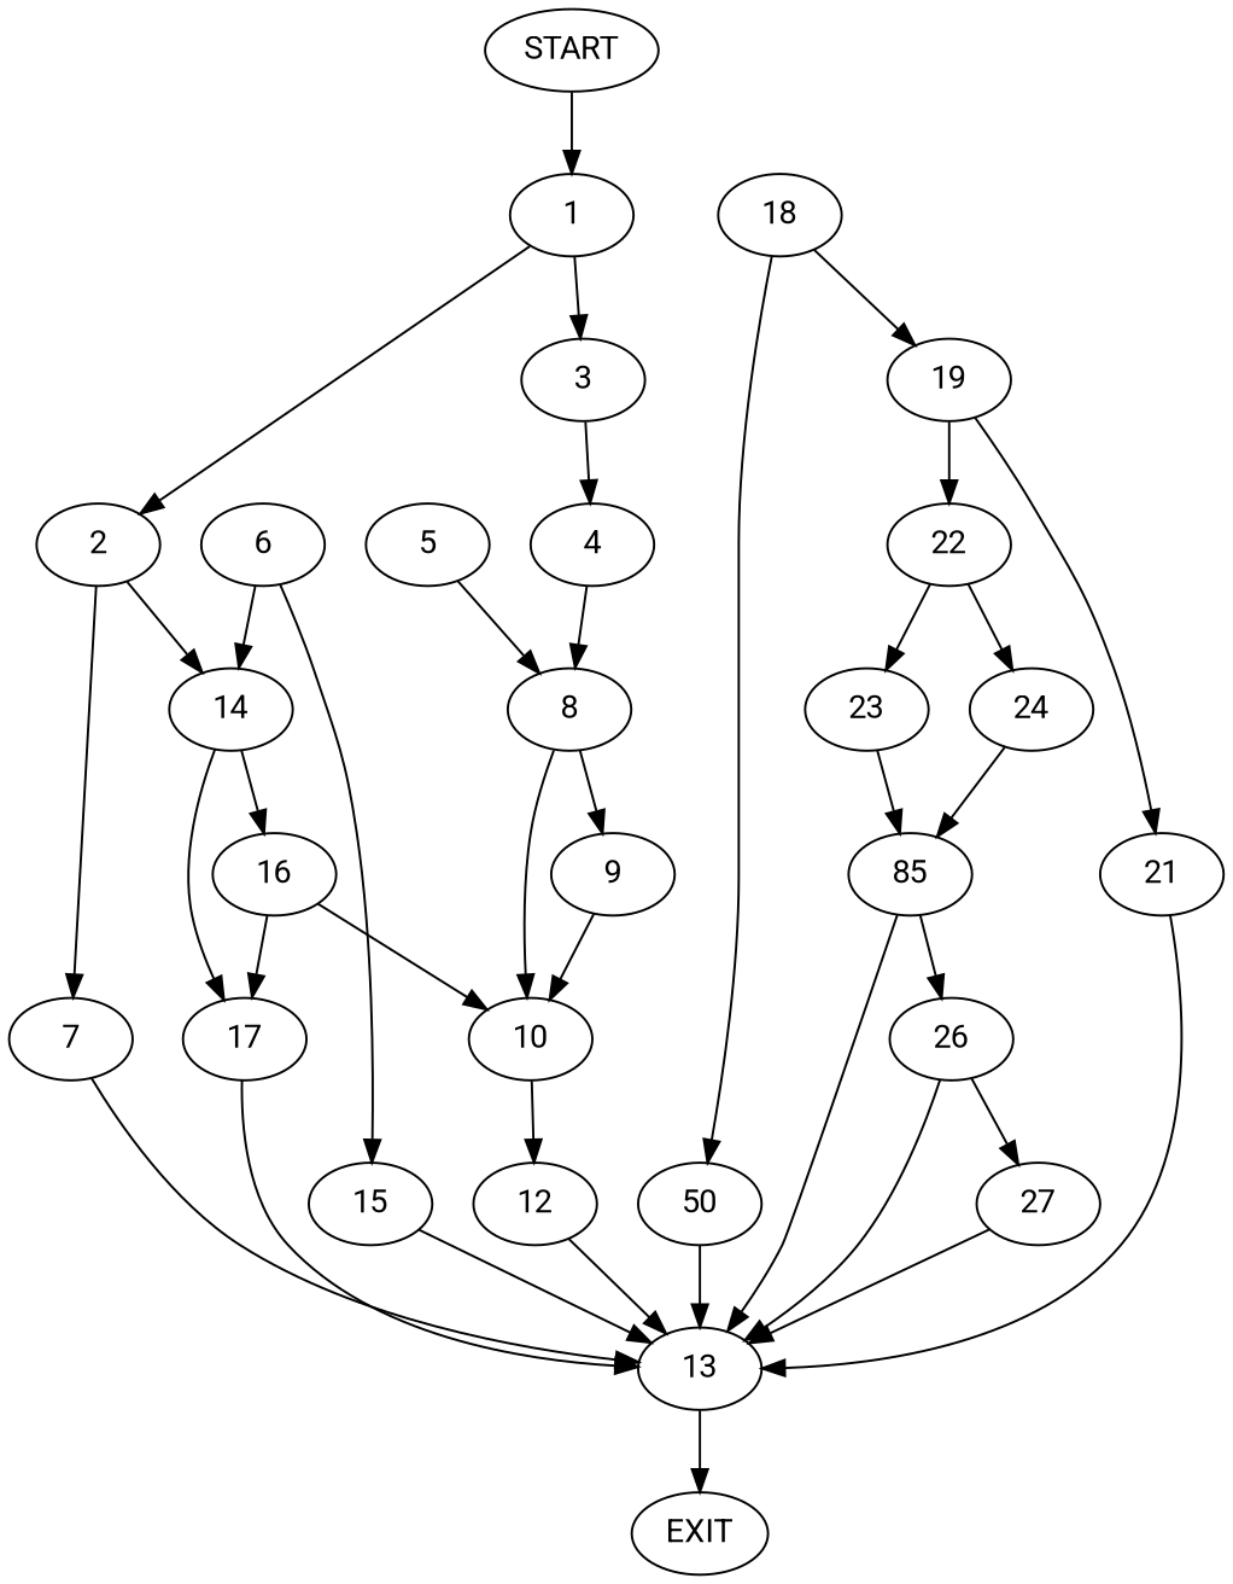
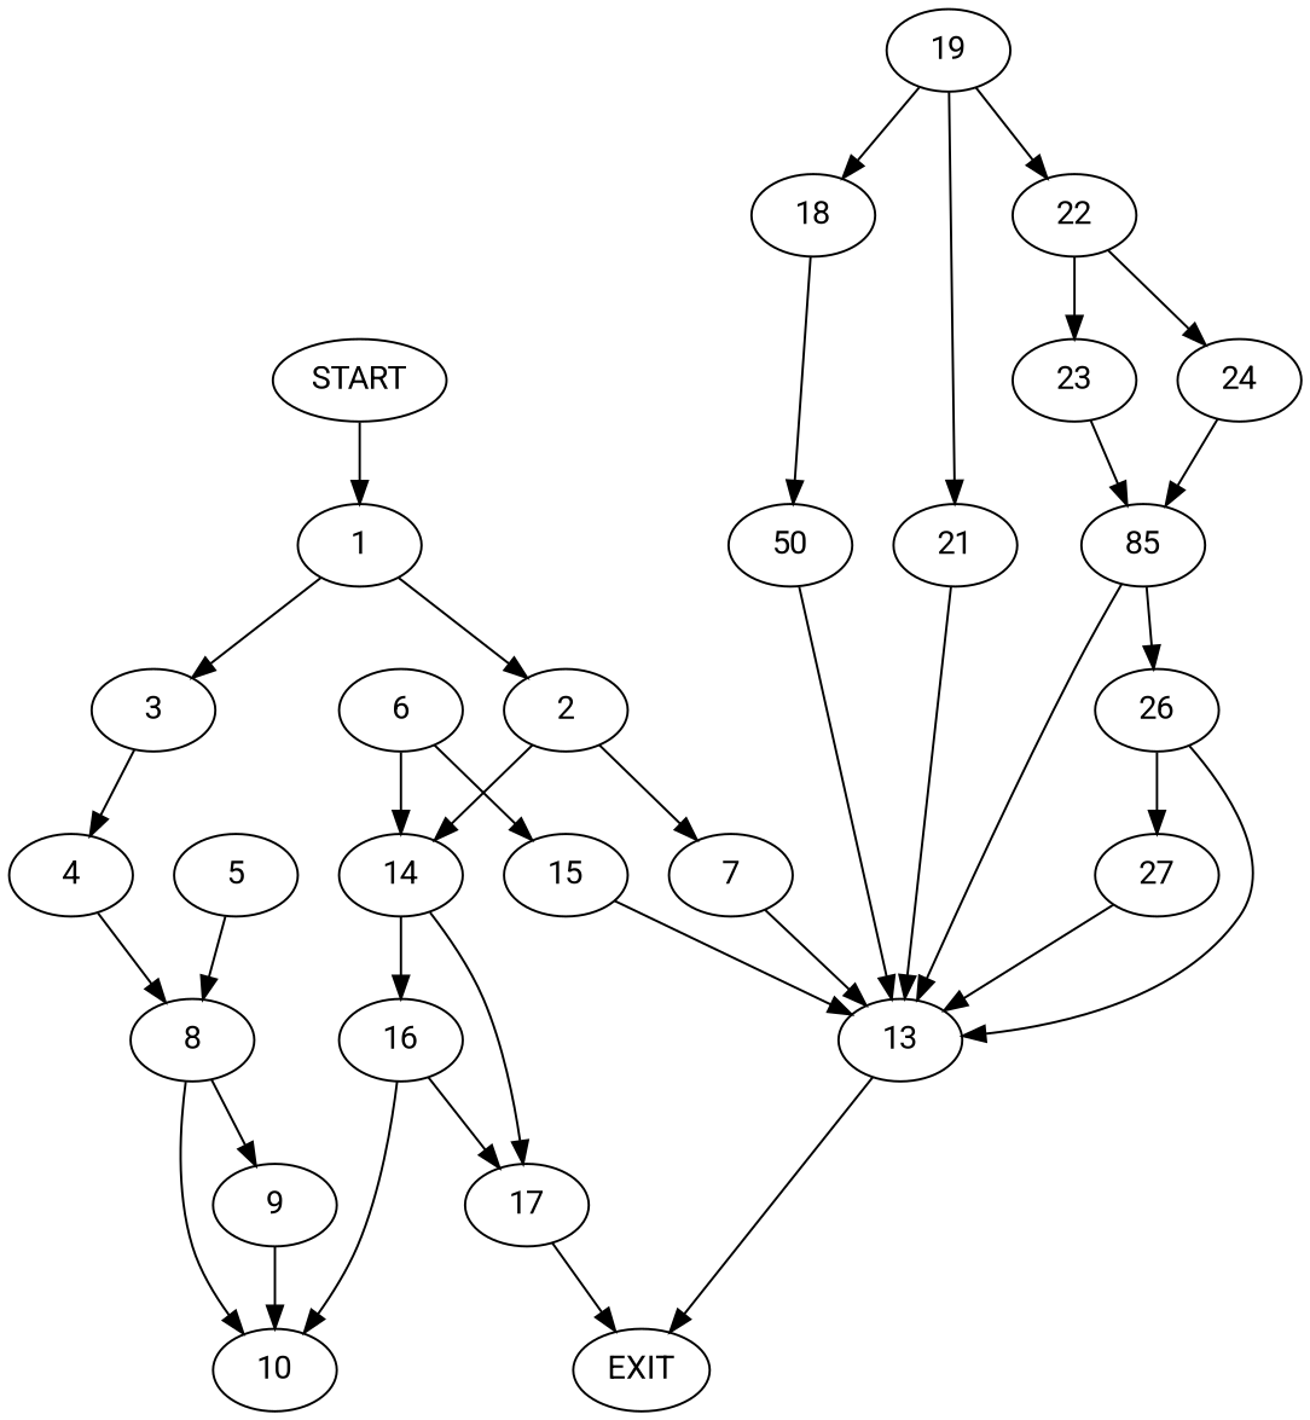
  digraph {
    fontname=Roboto
    node [fontname=Roboto]
    edge [fontname=Roboto]
    n1 [label=START]
    1
    2
    3
    n5 [label=EXIT]
    7
    14
    4
    6
    15
    13
    8
    5
    9
    10
    16
    17
-   12
    18
    19
    n21 [label=50]
    21
    22
    23
    24
    n26 [label=85]
    26
    27
    n1 -> 1
    1 -> 2
    1 -> 3
    2 -> 7
    2 -> 14
    3 -> 4
    7 -> 13
    14 -> 16
    14 -> 17
    4 -> 8
    6 -> 14
    6 -> 15
    15 -> 13
    13 -> n5
    8 -> 9
    8 -> 10
    5 -> 8
    9 -> 10
-   10 -> 12
    16 -> 10
    16 -> 17
-   17 -> 13
-   12 -> 13
-   18 -> 19
+   17 -> n5
+   19 -> 18
    18 -> n21
    19 -> 21
    19 -> 22
    n21 -> 13
    21 -> 13
    22 -> 23
    22 -> 24
    23 -> n26
    24 -> n26
    n26 -> 13
    n26 -> 26
    26 -> 13
    26 -> 27
    27 -> 13
  }
